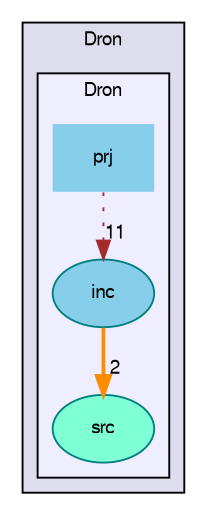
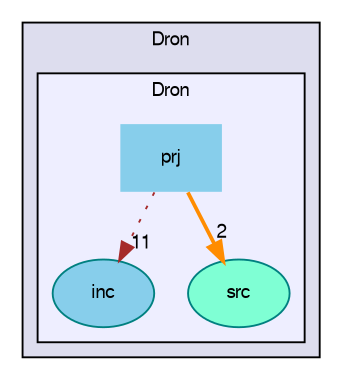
  digraph {
    compound=true
    node [color=teal fillcolor=skyblue fontname=FreeSans fontsize=10 shape=ellipse style=filled]
    edge [labeldistance=1.5 labelfontname=FreeSans labelfontsize=10]
    n1 [color=deeppink label=prj shape=plaintext]
    n2 [label=inc]
    n3 [fillcolor=aquamarine label=src]
    subgraph cluster_1 {
      bgcolor="#ddddee"
      fontname=FreeSans
      fontsize=10
      label=Dron
      pencolor=black
      subgraph cluster_2 {
        bgcolor="#eeeeff"
        fontname=FreeSans
        fontsize=10
        label=Dron
        pencolor=black
        n1
        n2
        n3
      }
    }
    n1 -> n2 [color=brown headlabel=11 style=dotted]
-   n2 -> n3 [color=darkorange headlabel=2 style=bold]
+   n1 -> n3 [color=darkorange headlabel=2 style=bold]
  }
